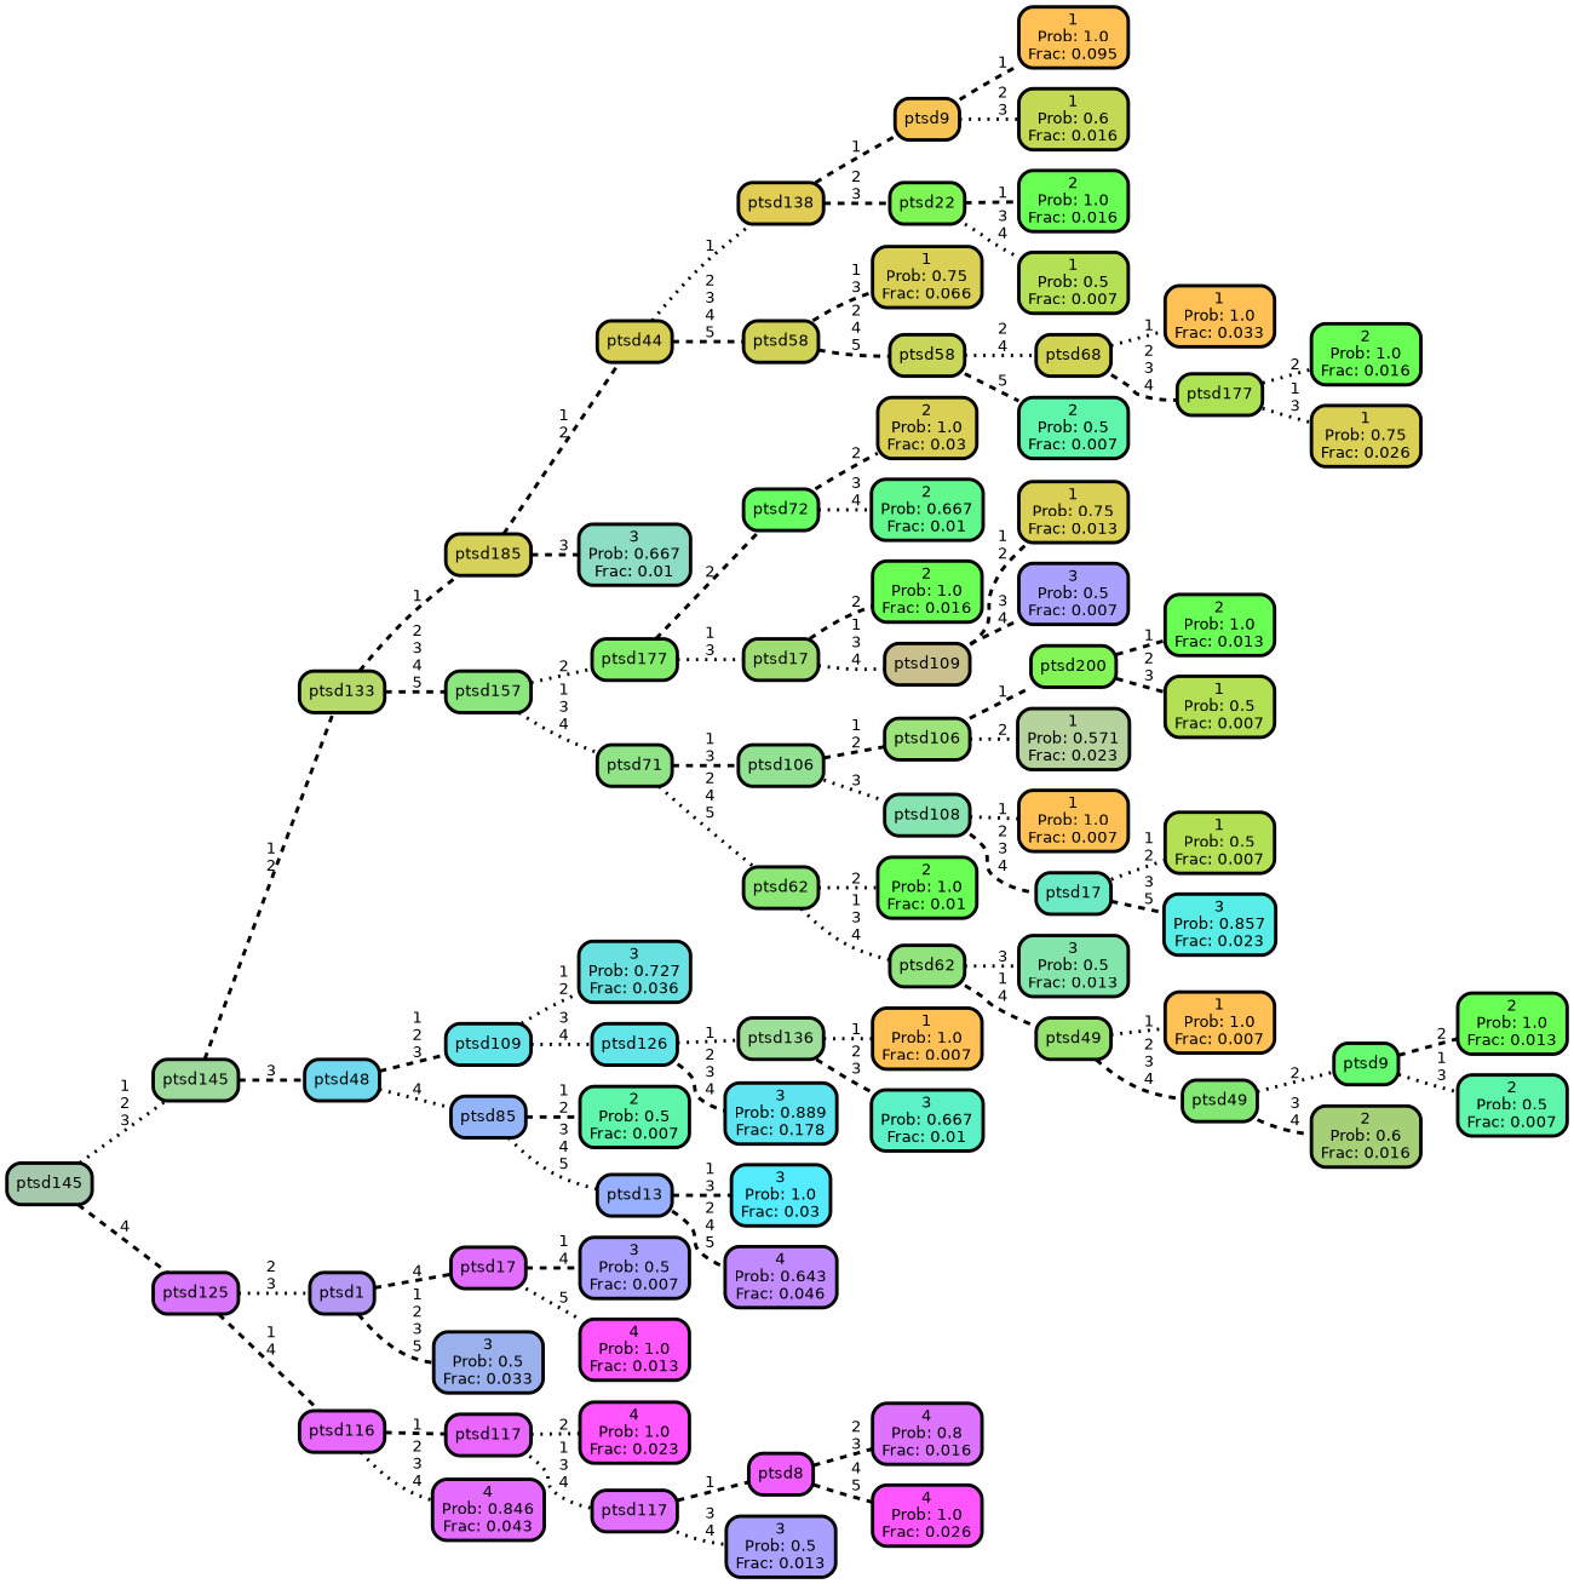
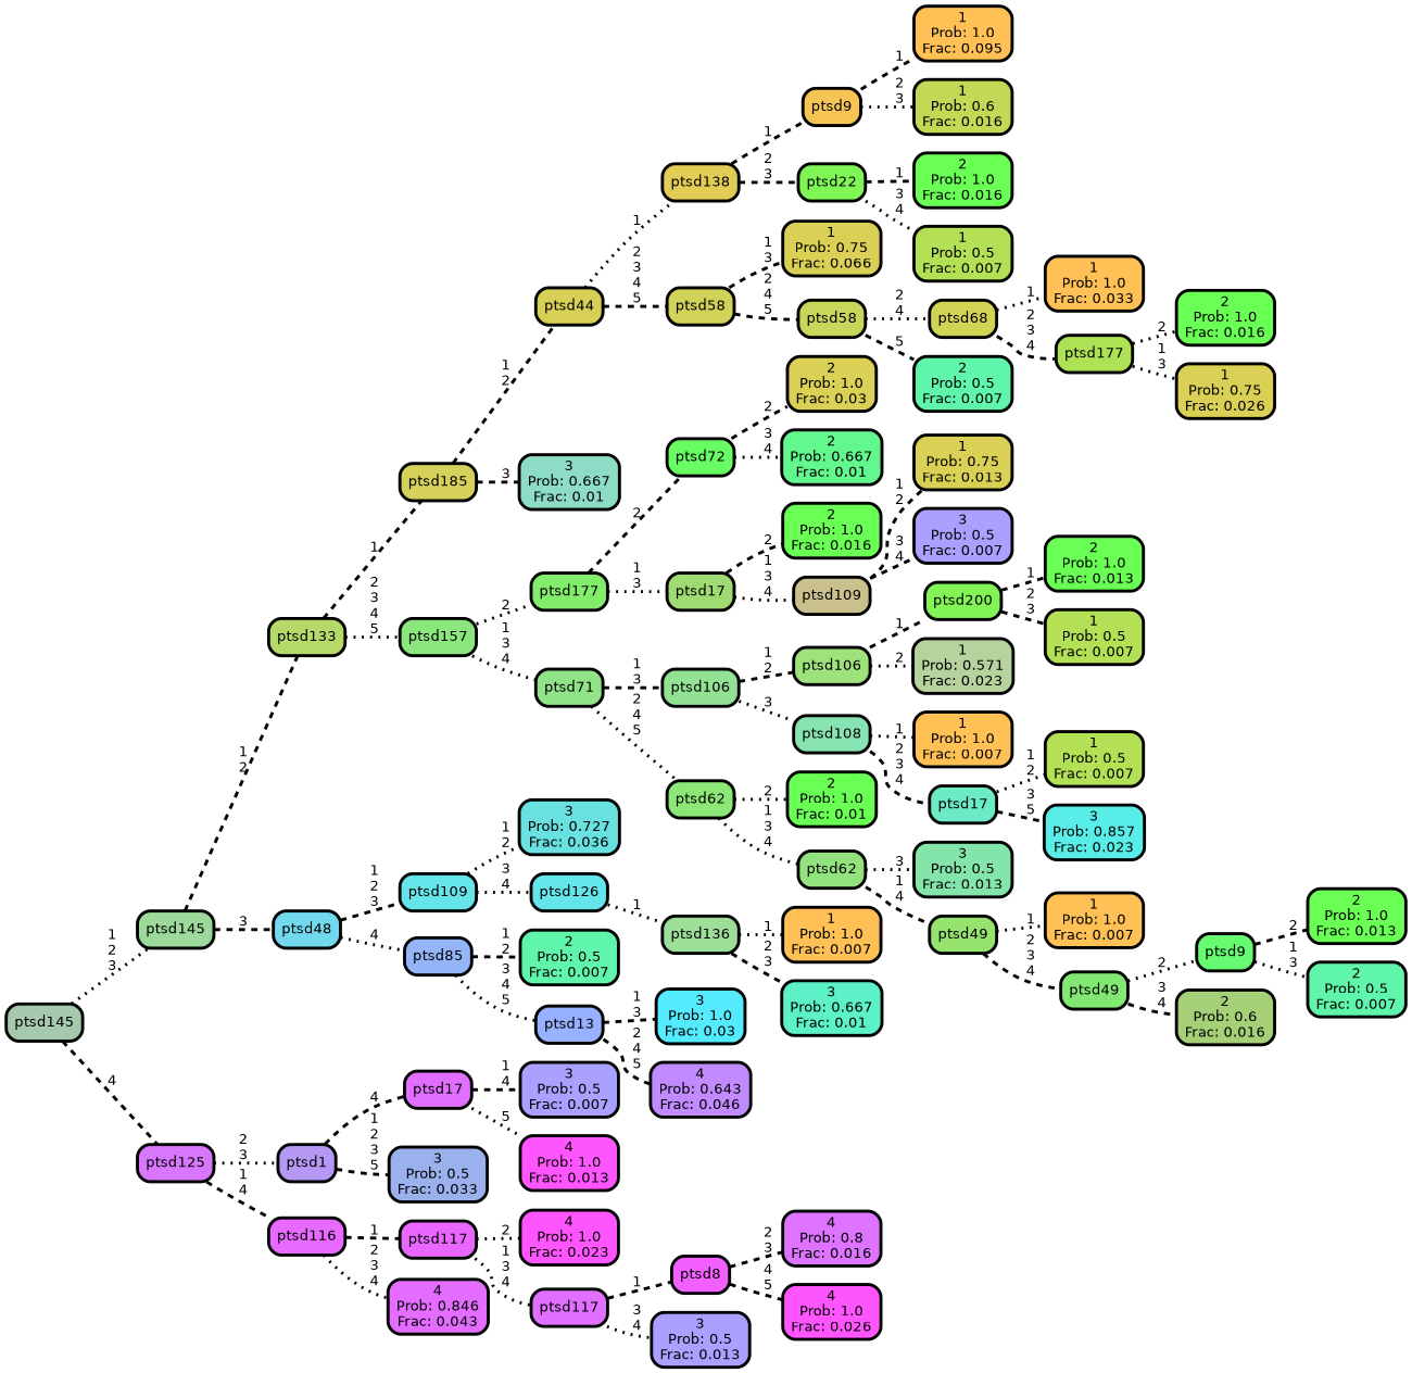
  graph {
    rankdir=LR
    ranksep="0 equally"
    splines=straight
    node [color=black fillcolor="#6aff55" fontcolor=black fontname=helvetica penwidth=3 shape=box style="filled, rounded"]
    edge [color=black fontname=helvetica penwidth=3 style=dashed]
    n1 [fillcolor="#ffc155" label="1\nProb: 1.0\nFrac: 0.095"]
    n2 [fillcolor="#f6c455" label=ptsd9]
    n3 [fillcolor="#c3d955" label="1\nProb: 0.6\nFrac: 0.016"]
    n4 [fillcolor="#e1cd55" label=ptsd138]
    n5 [fillcolor="#7ff655" label=ptsd22]
    n6 [label="2\nProb: 1.0\nFrac: 0.016"]
    n7 [fillcolor="#b4e055" label="1\nProb: 0.5\nFrac: 0.007"]
    n8 [fillcolor="#d8d056" label=ptsd44]
    n9 [fillcolor="#d0d358" label=ptsd58]
    n10 [fillcolor="#d9d055" label="1\nProb: 0.75\nFrac: 0.066"]
    n11 [fillcolor="#c8d65b" label=ptsd58]
    n12 [fillcolor="#d1d355" label=ptsd68]
    n13 [fillcolor="#5ff5aa" label="2\nProb: 0.5\nFrac: 0.007"]
    n14 [fillcolor="#ffc155" label="1\nProb: 1.0\nFrac: 0.033"]
    n15 [fillcolor="#aee255" label=ptsd177]
    n16 [label="2\nProb: 1.0\nFrac: 0.016"]
    n17 [fillcolor="#d9d055" label="1\nProb: 0.75\nFrac: 0.026"]
    n18 [fillcolor="#d6d15a" label=ptsd185]
    n19 [fillcolor="#8dddc6" label="3\nProb: 0.667\nFrac: 0.01"]
    n20 [fillcolor="#b6da69" label=ptsd133]
    n21 [fillcolor="#8be77d" label=ptsd157]
    n22 [fillcolor="#82ed6b" label=ptsd177]
    n23 [fillcolor="#90e487" label=ptsd71]
    n24 [fillcolor="#d9d055" label="2\nProb: 1.0\nFrac: 0.03"]
    n25 [fillcolor="#68fd63" label=ptsd72]
    n26 [fillcolor="#63f88d" label="2\nProb: 0.667\nFrac: 0.01"]
    n27 [fillcolor="#9edc73" label=ptsd17]
    n28 [label="2\nProb: 1.0\nFrac: 0.016"]
    n29 [fillcolor="#c9c08d" label=ptsd109]
    n30 [fillcolor="#d9d055" label="1\nProb: 0.75\nFrac: 0.013"]
    n31 [fillcolor="#aaa0ff" label="3\nProb: 0.5\nFrac: 0.007"]
    n32 [fillcolor="#93e294" label=ptsd106]
    n33 [fillcolor="#8ce777" label=ptsd62]
    n34 [label="2\nProb: 1.0\nFrac: 0.013"]
    n35 [fillcolor="#82f455" label=ptsd200]
    n36 [fillcolor="#b4e055" label="1\nProb: 0.5\nFrac: 0.007"]
    n37 [fillcolor="#9ee27c" label=ptsd106]
    n38 [fillcolor="#b6d39d" label="1\nProb: 0.571\nFrac: 0.023"]
    n39 [fillcolor="#87e3b1" label=ptsd108]
    n40 [fillcolor="#ffc155" label="1\nProb: 1.0\nFrac: 0.007"]
    n41 [fillcolor="#6ceac6" label=ptsd17]
    n42 [fillcolor="#b4e055" label="1\nProb: 0.5\nFrac: 0.007"]
    n43 [fillcolor="#58ede6" label="3\nProb: 0.857\nFrac: 0.023"]
    n44 [label="2\nProb: 1.0\nFrac: 0.01"]
    n45 [fillcolor="#92e27d" label=ptsd62]
    n46 [fillcolor="#84e5aa" label="3\nProb: 0.5\nFrac: 0.013"]
    n47 [fillcolor="#96e26f" label=ptsd49]
    n48 [fillcolor="#ffc155" label="1\nProb: 1.0\nFrac: 0.007"]
    n49 [fillcolor="#83e873" label=ptsd49]
    n50 [fillcolor="#66fb71" label=ptsd9]
    n51 [fillcolor="#a5d077" label="2\nProb: 0.6\nFrac: 0.016"]
    n52 [label="2\nProb: 1.0\nFrac: 0.013"]
    n53 [fillcolor="#5ff5aa" label="2\nProb: 0.5\nFrac: 0.007"]
    n54 [fillcolor="#9cd99b" label=ptsd145]
    n55 [fillcolor="#71d8ed" label=ptsd48]
    n56 [fillcolor="#65e4e9" label=ptsd109]
    n57 [fillcolor="#93b5f8" label=ptsd85]
    n58 [fillcolor="#68e1e0" label="3\nProb: 0.727\nFrac: 0.036"]
    n59 [fillcolor="#64e5ea" label=ptsd126]
    n60 [fillcolor="#9dde99" label=ptsd136]
-   n61 [fillcolor="#5fe5f2" label="3\nProb: 0.889\nFrac: 0.178"]
    n62 [fillcolor="#ffc155" label="1\nProb: 1.0\nFrac: 0.007"]
    n63 [fillcolor="#5cf1c6" label="3\nProb: 0.667\nFrac: 0.01"]
    n64 [fillcolor="#5ff5aa" label="2\nProb: 0.5\nFrac: 0.007"]
    n65 [fillcolor="#97b0ff" label=ptsd13]
    n66 [fillcolor="#55ebff" label="3\nProb: 1.0\nFrac: 0.03"]
    n67 [fillcolor="#c28aff" label="4\nProb: 0.643\nFrac: 0.046"]
    n68 [fillcolor="#a6c8ac" label=ptsd145]
    n69 [fillcolor="#d877fb" label=ptsd125]
    n70 [fillcolor="#b597f4" label=ptsd1]
    n71 [fillcolor="#e869ff" label=ptsd116]
    n72 [fillcolor="#aaa0ff" label="3\nProb: 0.5\nFrac: 0.007"]
    n73 [fillcolor="#e26eff" label=ptsd17]
    n74 [fillcolor="#ff55ff" label="4\nProb: 1.0\nFrac: 0.013"]
    n75 [fillcolor="#9bb1ee" label="3\nProb: 0.5\nFrac: 0.033"]
    n76 [fillcolor="#e967ff" label=ptsd117]
    n77 [fillcolor="#e46cff" label="4\nProb: 0.846\nFrac: 0.043"]
    n78 [fillcolor="#ff55ff" label="4\nProb: 1.0\nFrac: 0.023"]
    n79 [fillcolor="#e16fff" label=ptsd117]
    n80 [fillcolor="#f160ff" label=ptsd8]
    n81 [fillcolor="#aaa0ff" label="3\nProb: 0.5\nFrac: 0.013"]
    n82 [fillcolor="#dd73ff" label="4\nProb: 0.8\nFrac: 0.016"]
    n83 [fillcolor="#ff55ff" label="4\nProb: 1.0\nFrac: 0.026"]
    subgraph sub_1 {
      rank=same
    }
    n2 -- n1 [label=" 1"]
    n2 -- n3 [label=" 2\n 3" style=dotted]
    n4 -- n2 [label=" 1"]
    n4 -- n5 [label=" 2\n 3"]
    n5 -- n6 [label=" 1"]
    n5 -- n7 [label=" 3\n 4" style=dotted]
    n8 -- n4 [label=" 1" style=dotted]
    n8 -- n9 [label=" 2\n 3\n 4\n 5"]
    n9 -- n10 [label=" 1\n 3"]
    n9 -- n11 [label=" 2\n 4\n 5"]
    n11 -- n12 [label=" 2\n 4" style=dotted]
    n11 -- n13 [label=" 5"]
    n12 -- n14 [label=" 1" style=dotted]
    n12 -- n15 [label=" 2\n 3\n 4"]
    n15 -- n16 [label=" 2" style=dotted]
    n15 -- n17 [label=" 1\n 3" style=dotted]
    n18 -- n8 [label=" 1\n 2"]
    n18 -- n19 [label=" 3"]
    n20 -- n18 [label=" 1"]
-   n20 -- n21 [label=" 2\n 3\n 4\n 5"]
+   n20 -- n21 [label=" 2\n 3\n 4\n 5" style=dotted]
    n21 -- n22 [label=" 2" style=dotted]
    n21 -- n23 [label=" 1\n 3\n 4" style=dotted]
    n22 -- n25 [label=" 2"]
    n22 -- n27 [label=" 1\n 3" style=dotted]
    n23 -- n32 [label=" 1\n 3"]
    n23 -- n33 [label=" 2\n 4\n 5" style=dotted]
    n25 -- n24 [label=" 2"]
    n25 -- n26 [label=" 3\n 4" style=dotted]
    n27 -- n28 [label=" 2"]
    n27 -- n29 [label=" 1\n 3\n 4" style=dotted]
    n29 -- n30 [label=" 1\n 2"]
    n29 -- n31 [label=" 3\n 4"]
    n32 -- n37 [label=" 1\n 2"]
    n32 -- n39 [label=" 3" style=dotted]
    n33 -- n44 [label=" 2" style=dotted]
    n33 -- n45 [label=" 1\n 3\n 4" style=dotted]
    n35 -- n34 [label=" 1"]
    n35 -- n36 [label=" 2\n 3"]
    n37 -- n35 [label=" 1"]
    n37 -- n38 [label=" 2" style=dotted]
    n39 -- n40 [label=" 1" style=dotted]
    n39 -- n41 [label=" 2\n 3\n 4"]
    n41 -- n42 [label=" 1\n 2" style=dotted]
    n41 -- n43 [label=" 3\n 5"]
    n45 -- n46 [label=" 3" style=dotted]
    n45 -- n47 [label=" 1\n 4"]
    n47 -- n48 [label=" 1" style=dotted]
    n47 -- n49 [label=" 2\n 3\n 4"]
    n49 -- n50 [label=" 2" style=dotted]
    n49 -- n51 [label=" 3\n 4"]
    n50 -- n52 [label=" 2"]
    n50 -- n53 [label=" 1\n 3" style=dotted]
    n54 -- n20 [label=" 1\n 2"]
    n54 -- n55 [label=" 3"]
    n55 -- n56 [label=" 1\n 2\n 3"]
    n55 -- n57 [label=" 4" style=dotted]
    n56 -- n58 [label=" 1\n 2" style=dotted]
    n56 -- n59 [label=" 3\n 4" style=dotted]
    n57 -- n64 [label=" 1\n 2"]
    n57 -- n65 [label=" 3\n 4\n 5" style=dotted]
    n59 -- n60 [label=" 1" style=dotted]
-   n59 -- n61 [label=" 2\n 3\n 4"]
    n60 -- n62 [label=" 1" style=dotted]
    n60 -- n63 [label=" 2\n 3"]
    n65 -- n66 [label=" 1\n 3"]
    n65 -- n67 [label=" 2\n 4\n 5"]
    n68 -- n54 [label=" 1\n 2\n 3" style=dotted]
    n68 -- n69 [label=" 4"]
    n69 -- n70 [label=" 2\n 3" style=dotted]
    n69 -- n71 [label=" 1\n 4"]
    n70 -- n73 [label=" 4"]
    n70 -- n75 [label=" 1\n 2\n 3\n 5"]
    n71 -- n76 [label=" 1"]
    n71 -- n77 [label=" 2\n 3\n 4" style=dotted]
    n73 -- n72 [label=" 1\n 4"]
    n73 -- n74 [label=" 5" style=dotted]
    n76 -- n78 [label=" 2" style=dotted]
    n76 -- n79 [label=" 1\n 3\n 4" style=dotted]
    n79 -- n80 [label=" 1"]
    n79 -- n81 [label=" 3\n 4" style=dotted]
    n80 -- n82 [label=" 2\n 3"]
    n80 -- n83 [label=" 4\n 5"]
  }
